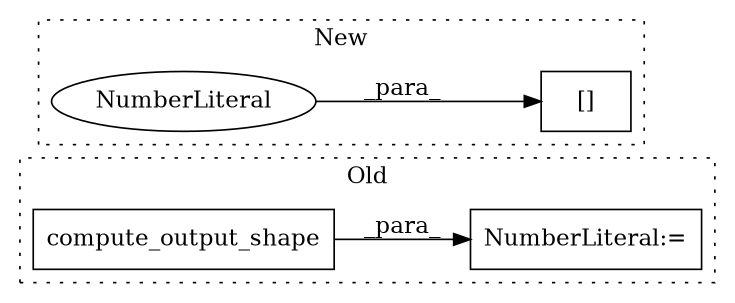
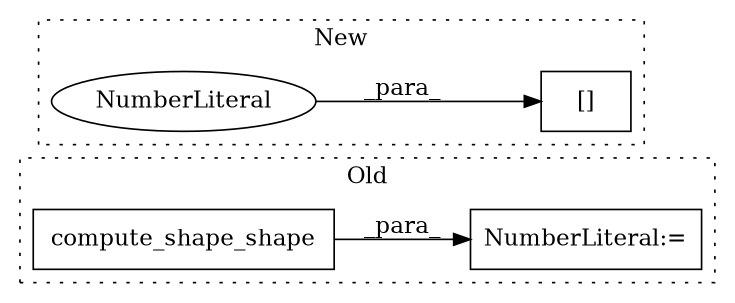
  digraph {
    rankdir=LR
    node [shape=box]
-   n1 [a=32 l="21,1" label=compute_output_shape s="7264,7296"]
+   n1 [a=32 l="21,1" label=compute_shape_shape s="7264,7296"]
    n2 [a=7 l=2 label="NumberLiteral:=" s=7427]
    n3 [a=2 l="17,1" label="[]" s="7436,7454"]
    n4 [a=34 l=1 label=NumberLiteral s=7453 shape=ellipse]
    subgraph cluster_1 {
      label=Old
      style=dotted
      n1
      n2
    }
    subgraph cluster_2 {
      label=New
      style=dotted
      n3
      n4
    }
    n1 -> n2 [label=_para_]
    n4 -> n3 [label=_para_]
  }
